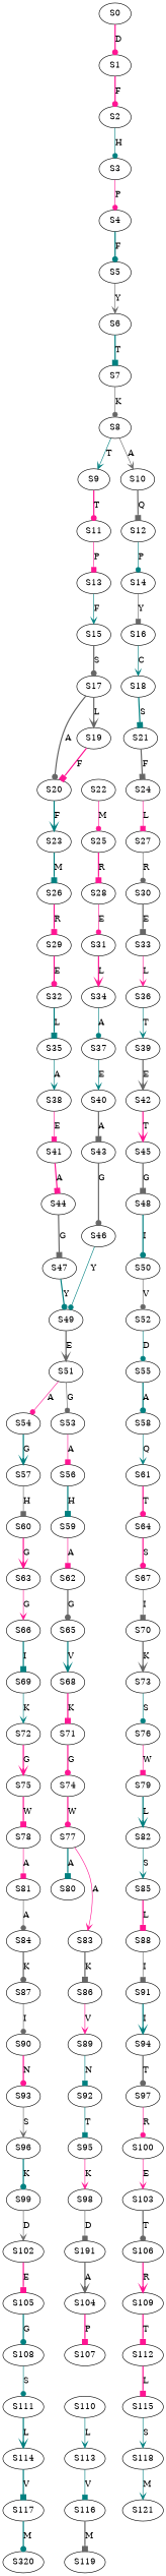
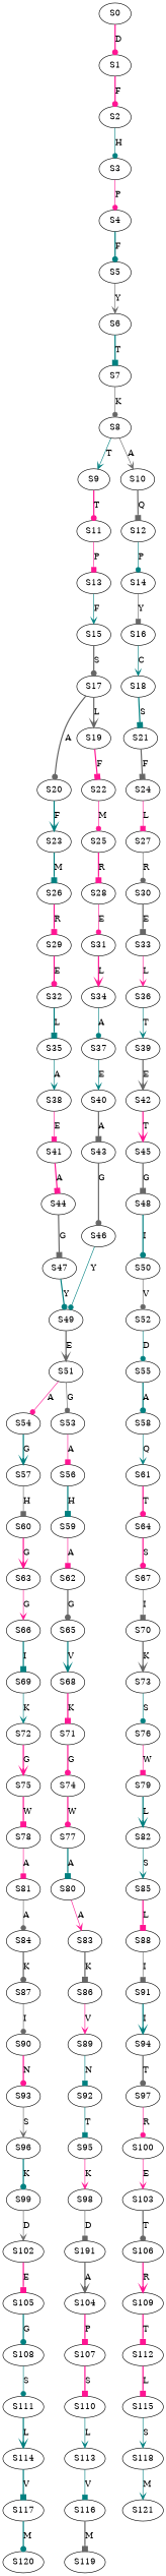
  strict digraph {
    edge [arrowhead=box color=deeppink style=bold]
    S0
    S1
    S2
    S3
    S4
    S5
    S6
    S7
    S8
    S9
    S10
    S11
    S12
    S13
    S14
    S15
    S16
    S17
    S18
    S19
    S20
    S21
    S22
    S23
    S24
    S25
    S26
    S27
    S28
    S29
    S30
    S31
    S32
    S33
    S34
    S35
    S36
    S37
    S38
    S39
    S40
    S41
    S42
    S43
    S44
    S45
    S46
    S47
    S48
    S49
    S50
    S51
    S52
    S53
    S54
    S55
    S56
    S57
    S58
    S59
    S60
    S61
    S62
    S63
    S64
    S65
    S66
    S67
    S68
    S69
    S70
    S71
    S72
    S73
    S74
    S75
    S76
    S77
    S78
    S79
    S80
    S81
    S82
    S83
    S84
    S85
    S86
    S87
    S88
    S89
    S90
    S91
    S92
    S93
    S94
    S95
    S96
    S97
    S98
    S99
    S100
    n102 [label=S191]
    S102
    S103
    S104
    S105
    S106
    S107
    S108
    S109
    S110
    S111
    S112
    S113
    S114
    S115
    S116
    S117
    S118
    S119
-   S120 [label=S320]
+   S120
    S121
    S0 -> S1 [arrowhead=dot label=D]
    S1 -> S2 [arrowhead=dot label=F]
    S2 -> S3 [arrowhead=dot color=teal label=H style=solid]
    S3 -> S4 [arrowhead=dot label=P style=solid]
    S4 -> S5 [arrowhead=dot color=teal label=F]
    S5 -> S6 [arrowhead=vee color=gray40 label=Y style=solid]
    S6 -> S7 [color=teal label=T]
    S7 -> S8 [arrowhead=dot color=gray40 label=K style=solid]
    S8 -> S9 [arrowhead=vee color=teal label=T style=solid]
    S8 -> S10 [arrowhead=vee color=gray40 label=A style=solid]
    S9 -> S11 [arrowhead=dot label=T]
    S10 -> S12 [color=gray40 label=Q]
    S11 -> S13 [label=P style=solid]
    S12 -> S14 [arrowhead=dot color=teal label=P style=solid]
    S13 -> S15 [arrowhead=vee color=teal label=F style=solid]
    S14 -> S16 [color=gray40 label=Y style=solid]
    S15 -> S17 [arrowhead=dot color=gray40 label=S]
    S16 -> S18 [arrowhead=vee color=teal label=C style=solid]
    S17 -> S19 [arrowhead=vee color=gray40 label=L]
    S17 -> S20 [arrowhead=dot color=gray40 label=A]
    S18 -> S21 [color=teal label=S]
-   S19 -> S20 [label=F]
+   S19 -> S22 [label=F]
    S20 -> S23 [arrowhead=vee color=teal label=F]
    S21 -> S24 [color=gray40 label=F]
    S22 -> S25 [arrowhead=dot label=M style=solid]
    S23 -> S26 [color=teal label=M]
    S24 -> S27 [label=L style=solid]
    S25 -> S28 [label=R]
    S26 -> S29 [label=R]
    S27 -> S30 [arrowhead=dot color=gray40 label=R style=solid]
    S28 -> S31 [arrowhead=dot label=E style=solid]
    S29 -> S32 [arrowhead=dot label=E]
    S30 -> S33 [color=gray40 label=E]
    S31 -> S34 [arrowhead=vee label=L]
    S32 -> S35 [color=teal label=L]
    S33 -> S36 [arrowhead=vee label=L style=solid]
    S34 -> S37 [arrowhead=dot color=teal label=A style=solid]
    S35 -> S38 [arrowhead=vee color=teal label=A style=solid]
    S36 -> S39 [arrowhead=vee color=teal label=T style=solid]
    S37 -> S40 [arrowhead=vee color=teal label=E style=solid]
    S38 -> S41 [label=E style=solid]
    S39 -> S42 [arrowhead=vee color=gray40 label=E]
    S40 -> S43 [color=gray40 label=A]
    S41 -> S44 [label=A]
    S42 -> S45 [arrowhead=vee label=T]
    S43 -> S46 [arrowhead=dot color=gray40 label=G]
    S44 -> S47 [color=gray40 label=G]
    S45 -> S48 [color=gray40 label=G]
    S46 -> S49 [arrowhead=dot color=teal label=Y style=solid]
    S47 -> S49 [arrowhead=dot color=teal label=Y]
    S48 -> S50 [arrowhead=dot color=teal label=I]
    S49 -> S51 [arrowhead=vee color=gray40 label=E]
    S50 -> S52 [arrowhead=dot color=gray40 label=V style=solid]
    S51 -> S53 [arrowhead=dot color=gray40 label=G style=solid]
    S51 -> S54 [arrowhead=dot label=A style=solid]
    S52 -> S55 [arrowhead=dot color=teal label=D style=solid]
    S53 -> S56 [label=A style=solid]
    S54 -> S57 [arrowhead=vee color=teal label=G]
    S55 -> S58 [arrowhead=dot color=teal label=A]
    S56 -> S59 [color=teal label=H]
    S57 -> S60 [color=gray40 label=H style=solid]
    S58 -> S61 [arrowhead=vee color=teal label=Q style=solid]
    S59 -> S62 [label=A style=solid]
    S60 -> S63 [arrowhead=vee label=G]
    S61 -> S64 [arrowhead=dot label=T]
    S62 -> S65 [arrowhead=dot color=gray40 label=G]
    S63 -> S66 [arrowhead=vee label=G style=solid]
    S64 -> S67 [arrowhead=dot label=S]
    S65 -> S68 [arrowhead=vee color=teal label=V]
    S66 -> S69 [color=teal label=I]
    S67 -> S70 [color=gray40 label=I style=solid]
    S68 -> S71 [label=K]
    S69 -> S72 [arrowhead=vee color=teal label=K style=solid]
    S70 -> S73 [arrowhead=vee color=gray40 label=K]
    S71 -> S74 [arrowhead=dot label=G]
    S72 -> S75 [arrowhead=vee label=G]
    S73 -> S76 [arrowhead=dot color=teal label=S style=solid]
    S74 -> S77 [arrowhead=dot label=W]
    S75 -> S78 [label=W]
    S76 -> S79 [label=W style=solid]
    S77 -> S80 [color=teal label=A]
    S78 -> S81 [label=A style=solid]
    S79 -> S82 [arrowhead=vee color=teal label=L]
-   S77 -> S83 [arrowhead=vee label=A style=solid]
+   S80 -> S83 [arrowhead=vee label=A style=solid]
    S81 -> S84 [arrowhead=dot color=gray40 label=A style=solid]
    S82 -> S85 [arrowhead=vee color=teal label=S style=solid]
    S83 -> S86 [color=gray40 label=K]
    S84 -> S87 [arrowhead=dot color=gray40 label=K]
    S85 -> S88 [label=L]
    S86 -> S89 [arrowhead=vee label=V style=solid]
    S87 -> S90 [arrowhead=dot color=gray40 label=I style=solid]
    S88 -> S91 [color=gray40 label=I style=solid]
    S89 -> S92 [color=teal label=N style=solid]
    S90 -> S93 [arrowhead=dot label=N]
    S91 -> S94 [arrowhead=vee color=teal label=I]
    S92 -> S95 [color=teal label=T style=solid]
    S93 -> S96 [arrowhead=vee color=gray40 label=S style=solid]
    S94 -> S97 [arrowhead=dot color=gray40 label=T]
    S95 -> S98 [arrowhead=vee label=K style=solid]
    S96 -> S99 [arrowhead=dot color=teal label=K]
    S97 -> S100 [arrowhead=dot label=R style=solid]
    S98 -> n102 [color=gray40 label=D style=solid]
    S99 -> S102 [arrowhead=vee color=gray40 label=D style=solid]
    S100 -> S103 [arrowhead=vee label=E style=solid]
    n102 -> S104 [arrowhead=vee color=gray40 label=A]
    S102 -> S105 [label=E]
    S103 -> S106 [arrowhead=dot color=gray40 label=T]
    S104 -> S107 [label=P]
    S105 -> S108 [arrowhead=dot color=teal label=G]
    S106 -> S109 [arrowhead=vee label=R]
+   S107 -> S110 [label=S]
    S108 -> S111 [arrowhead=dot color=teal label=S style=solid]
    S109 -> S112 [label=T]
    S110 -> S113 [arrowhead=vee color=teal label=L style=solid]
    S111 -> S114 [arrowhead=vee color=teal label=L]
    S112 -> S115 [label=L]
    S113 -> S116 [color=teal label=V style=solid]
    S114 -> S117 [color=teal label=V]
    S115 -> S118 [arrowhead=vee color=teal label=S style=solid]
    S116 -> S119 [color=gray40 label=M]
    S117 -> S120 [arrowhead=dot color=teal label=M]
    S118 -> S121 [arrowhead=vee color=teal label=M style=solid]
  }
